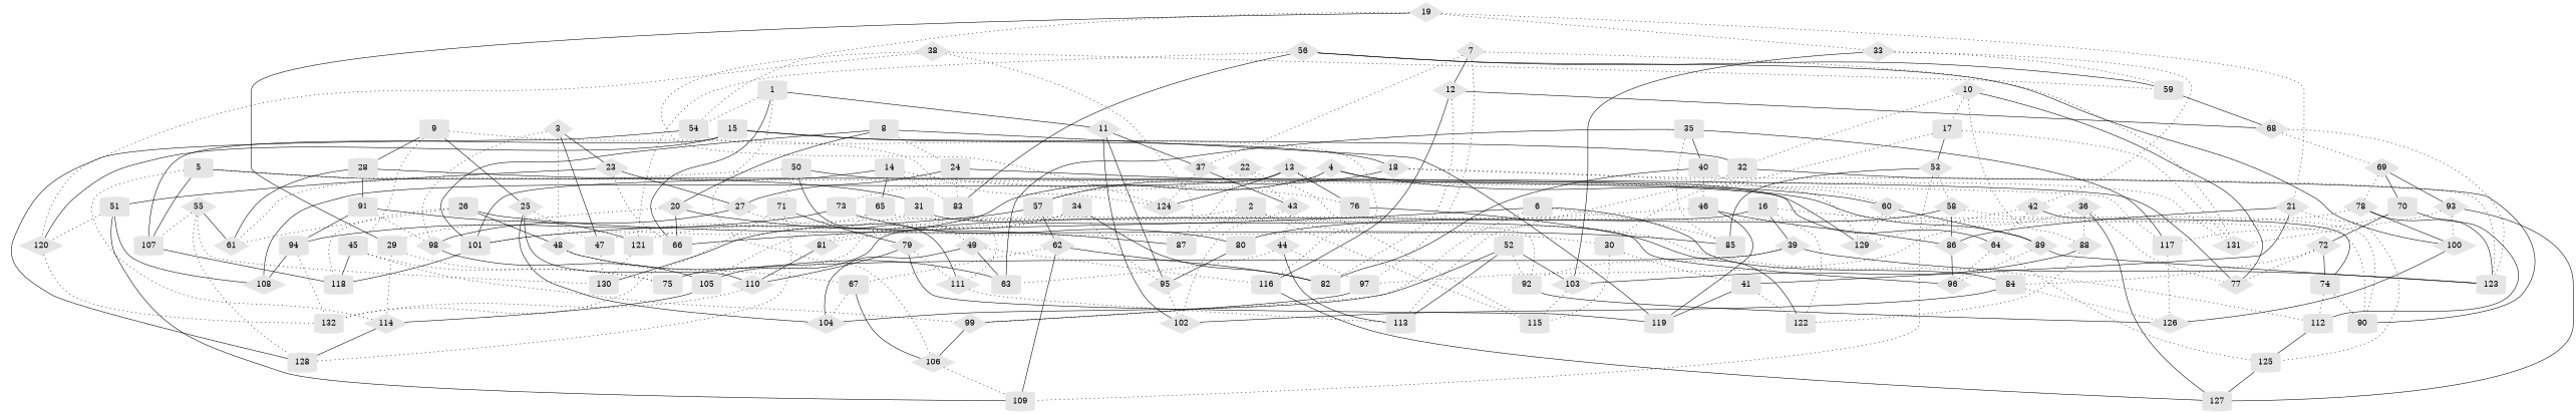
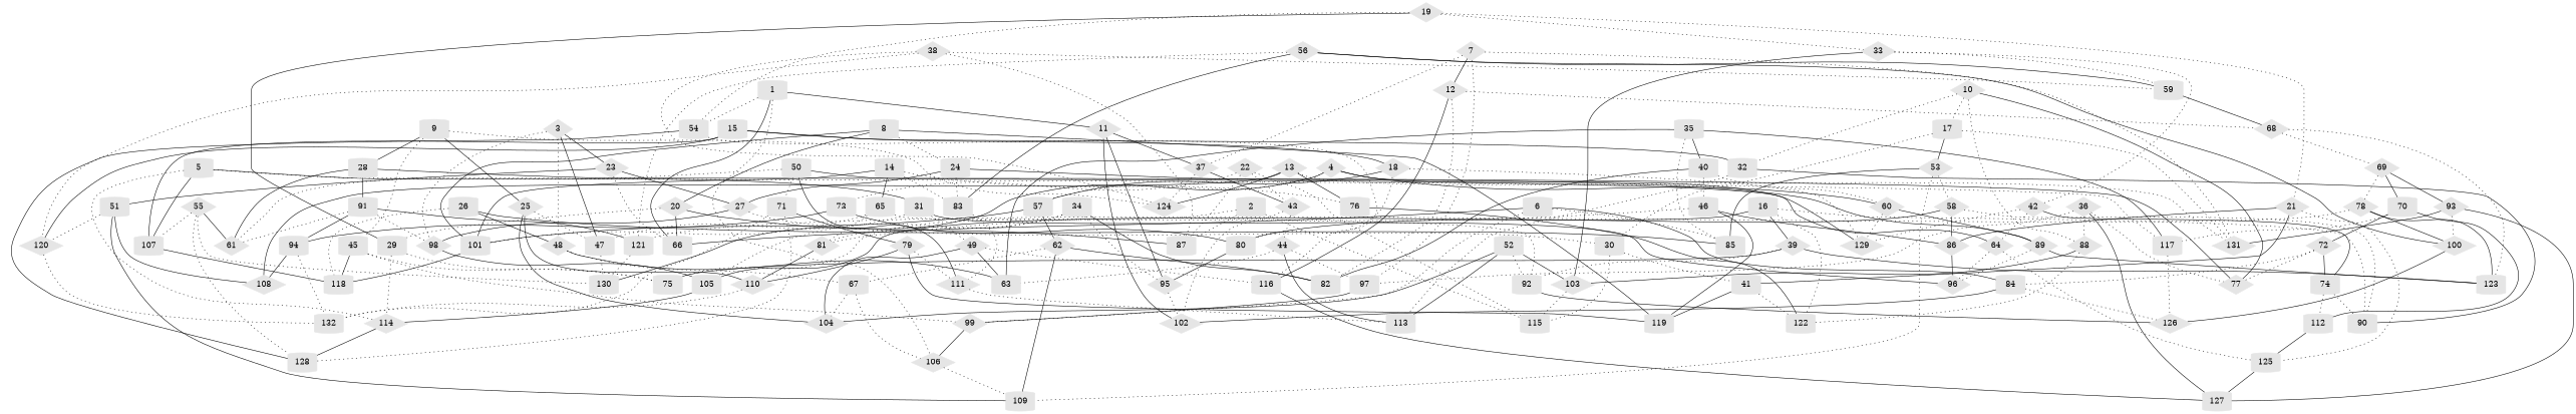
  graph {
    node [color=gray90 shape=cylinder style=filled]
    edge [style=dotted]
    11 [shape=diamond]
    1
    54
    66
    106 [shape=diamond]
    37 [shape=diamond]
    95 [shape=diamond]
    102 [shape=diamond]
    116
    128
    109
    2
    75
    87
    112
    115
    125
    3 [shape=diamond]
    23 [shape=diamond]
    47
    48 [shape=diamond]
    98 [shape=diamond]
    27 [shape=diamond]
    51
    130
    63
    67
    105
    4 [shape=diamond]
    57
    60 [shape=diamond]
    129 [shape=diamond]
    101
    62 [shape=diamond]
    89 [shape=diamond]
    5
    31
    107
    114 [shape=diamond]
    117
    49 [shape=diamond]
    96 [shape=diamond]
    118
    126 [shape=diamond]
    6
    84
    85
    99 [shape=diamond]
    7 [shape=diamond]
    12 [shape=diamond]
    97
    131 [shape=diamond]
    68 [shape=diamond]
    82
    124 [shape=diamond]
    43 [shape=diamond]
    20 [shape=diamond]
    8
    24
    119
    29
    83
    76
    122
    25 [shape=diamond]
    9
    28
    45
    104 [shape=diamond]
    110 [shape=diamond]
    77 [shape=diamond]
    61 [shape=diamond]
    91
    10 [shape=diamond]
    17
    32
    88 [shape=diamond]
    30
    53 [shape=diamond]
    90
    113
    103 [shape=diamond]
    123
    69 [shape=diamond]
    127
    13 [shape=diamond]
    108 [shape=diamond]
    14
    65
    81 [shape=diamond]
    92
    111 [shape=diamond]
    15
    18 [shape=diamond]
    120 [shape=diamond]
    80
    132
    39 [shape=diamond]
    16
    41
    58 [shape=diamond]
    19 [shape=diamond]
    21 [shape=diamond]
    33 [shape=diamond]
    86 [shape=diamond]
    42 [shape=diamond]
    59
    22 [shape=diamond]
    73
    44 [shape=diamond]
    94
    26
    121
    64 [shape=diamond]
    74
    34
    35
    40
    46
    36 [shape=diamond]
    38 [shape=diamond]
    50
    71
    79 [shape=diamond]
    52
    55 [shape=diamond]
    56 [shape=diamond]
    100 [shape=diamond]
    70
    78 [shape=diamond]
    93 [shape=diamond]
    72 [shape=diamond]
    11 -- 37 [style=solid]
    11 -- 95 [style=solid]
    11 -- 102 [style=solid]
    1 -- 11 [style=solid]
    1 -- 54
    1 -- 66 [style=solid]
    1 -- 106
    54 -- 116
    54 -- 128 [style=solid]
    106 -- 109
    37 -- 124
    37 -- 43 [style=solid]
    95 -- 102
    116 -- 127 [style=solid]
    2 -- 75
    2 -- 87
-   2 -- 112
    2 -- 115
    112 -- 125 [style=solid]
    125 -- 127 [style=solid]
    3 -- 23 [style=solid]
    3 -- 47 [style=solid]
    3 -- 48
    3 -- 98
    23 -- 66
    23 -- 27 [style=solid]
    23 -- 51 [style=solid]
    47 -- 130
    48 -- 63 [style=solid]
    48 -- 67
    98 -- 105 [style=solid]
    27 -- 98 [style=solid]
    27 -- 30
    51 -- 109 [style=solid]
    51 -- 108 [style=solid]
    51 -- 120
-   67 -- 106 [style=solid]
+   67 -- 106
    67 -- 104
    105 -- 114 [style=solid]
    4 -- 130 [style=solid]
    4 -- 57
    4 -- 60 [style=solid]
    4 -- 129 [style=solid]
    57 -- 101 [style=solid]
    57 -- 62 [style=solid]
    60 -- 129
    60 -- 89 [style=solid]
    101 -- 118 [style=solid]
    62 -- 109 [style=solid]
    62 -- 67
    62 -- 82 [style=solid]
    89 -- 96
    89 -- 123 [style=solid]
    5 -- 31 [style=solid]
    5 -- 107 [style=solid]
    5 -- 114
    5 -- 117
    31 -- 47
    31 -- 49
    31 -- 96 [style=solid]
    107 -- 118 [style=solid]
    114 -- 128 [style=solid]
    117 -- 126
    49 -- 116
    49 -- 63 [style=solid]
    49 -- 104 [style=solid]
    6 -- 66 [style=solid]
    6 -- 84 [style=solid]
    6 -- 85
    6 -- 99
    84 -- 102 [style=solid]
    84 -- 126
    99 -- 106 [style=solid]
    7 -- 37
    7 -- 12 [style=solid]
    7 -- 97
    7 -- 131
    12 -- 116 [style=solid]
-   12 -- 68 [style=solid]
+   12 -- 68
    12 -- 82
    97 -- 99 [style=solid]
    68 -- 123
    68 -- 69
    43 -- 102
    43 -- 44
    20 -- 66 [style=solid]
    20 -- 87 [style=solid]
    20 -- 29
    8 -- 101 [style=solid]
    8 -- 20 [style=solid]
    8 -- 24
    8 -- 119 [style=solid]
    24 -- 27 [style=solid]
    24 -- 89 [style=solid]
    24 -- 83
    29 -- 75
    29 -- 114
    83 -- 111
    76 -- 122 [style=solid]
    25 -- 47
    25 -- 104 [style=solid]
    25 -- 110 [style=solid]
    9 -- 124
    9 -- 25 [style=solid]
    9 -- 28 [style=solid]
    9 -- 45
    28 -- 77 [style=solid]
    28 -- 61 [style=solid]
    28 -- 91 [style=solid]
    45 -- 75
    45 -- 118 [style=solid]
    45 -- 99
    110 -- 132
    91 -- 98
    91 -- 94 [style=solid]
    91 -- 121 [style=solid]
    10 -- 77 [style=solid]
    10 -- 17
    10 -- 32
    10 -- 88
    17 -- 131
    17 -- 30
    17 -- 53 [style=solid]
    32 -- 90 [style=solid]
    32 -- 113
    88 -- 122
    88 -- 103 [style=solid]
    30 -- 115
    30 -- 41
    53 -- 109
    53 -- 85 [style=solid]
    53 -- 58
    103 -- 115
    69 -- 70 [style=solid]
    69 -- 78
    69 -- 93 [style=solid]
    13 -- 131
    13 -- 124 [style=solid]
    13 -- 76 [style=solid]
    13 -- 108 [style=solid]
    14 -- 101 [style=solid]
    14 -- 83
    14 -- 76
    14 -- 65 [style=solid]
    65 -- 101
    65 -- 81
    65 -- 92
    81 -- 110 [style=solid]
    92 -- 126 [style=solid]
    111 -- 113
    15 -- 107 [style=solid]
    15 -- 32 [style=solid]
    15 -- 18 [style=solid]
    15 -- 120 [style=solid]
    18 -- 57 [style=solid]
    18 -- 129
-   18 -- 123
+   18 -- 80
    120 -- 132
    80 -- 95 [style=solid]
    39 -- 75 [style=solid]
    39 -- 123 [style=solid]
    39 -- 92
    16 -- 105 [style=solid]
    16 -- 122
    16 -- 90
    16 -- 39 [style=solid]
    41 -- 119 [style=solid]
    41 -- 122
    58 -- 90
    58 -- 80 [style=solid]
    58 -- 86 [style=solid]
    19 -- 54
    19 -- 29 [style=solid]
    19 -- 21
    19 -- 33
    21 -- 125
    21 -- 41 [style=solid]
    21 -- 86 [style=solid]
    33 -- 103 [style=solid]
    33 -- 42
    33 -- 59
    86 -- 96 [style=solid]
    42 -- 129
    42 -- 64
    42 -- 74 [style=solid]
    59 -- 68 [style=solid]
    22 -- 87
    22 -- 115
    22 -- 43
    22 -- 73
    73 -- 80 [style=solid]
    73 -- 94 [style=solid]
    44 -- 63
    44 -- 97
    44 -- 113 [style=solid]
    94 -- 108 [style=solid]
    94 -- 132
    26 -- 48 [style=solid]
    26 -- 118
    26 -- 85 [style=solid]
-   26 -- 61
+   91 -- 61
    121 -- 130
    64 -- 125
    64 -- 96
    74 -- 112
    74 -- 90
    34 -- 95
    34 -- 105
    34 -- 82 [style=solid]
    34 -- 81
    35 -- 63 [style=solid]
    35 -- 117 [style=solid]
    35 -- 85
    35 -- 40 [style=solid]
    40 -- 60
    40 -- 82 [style=solid]
    40 -- 46
    46 -- 119 [style=solid]
    46 -- 81
    46 -- 86 [style=solid]
    36 -- 97
    36 -- 77
    36 -- 88
    36 -- 127 [style=solid]
    38 -- 87
    38 -- 124
    38 -- 120
    38 -- 59
    50 -- 61
    50 -- 111 [style=solid]
    50 -- 64 [style=solid]
    50 -- 71
    71 -- 128
    71 -- 132
    71 -- 79 [style=solid]
    79 -- 119 [style=solid]
    79 -- 110 [style=solid]
    79 -- 111
    52 -- 104 [style=solid]
    52 -- 113 [style=solid]
    52 -- 103 [style=solid]
    52 -- 92
    55 -- 128
    55 -- 130
    55 -- 107
    55 -- 61 [style=solid]
    56 -- 83 [style=solid]
    56 -- 59 [style=solid]
    56 -- 121
    56 -- 100 [style=solid]
    100 -- 126 [style=solid]
    70 -- 112 [style=solid]
    70 -- 117
    70 -- 72 [style=solid]
    78 -- 123 [style=solid]
    78 -- 121
    78 -- 100 [style=solid]
-   93 -- 131
+   93 -- 131 [style=solid]
    93 -- 127 [style=solid]
    93 -- 100
    72 -- 84
    72 -- 77
    72 -- 74 [style=solid]
  }
